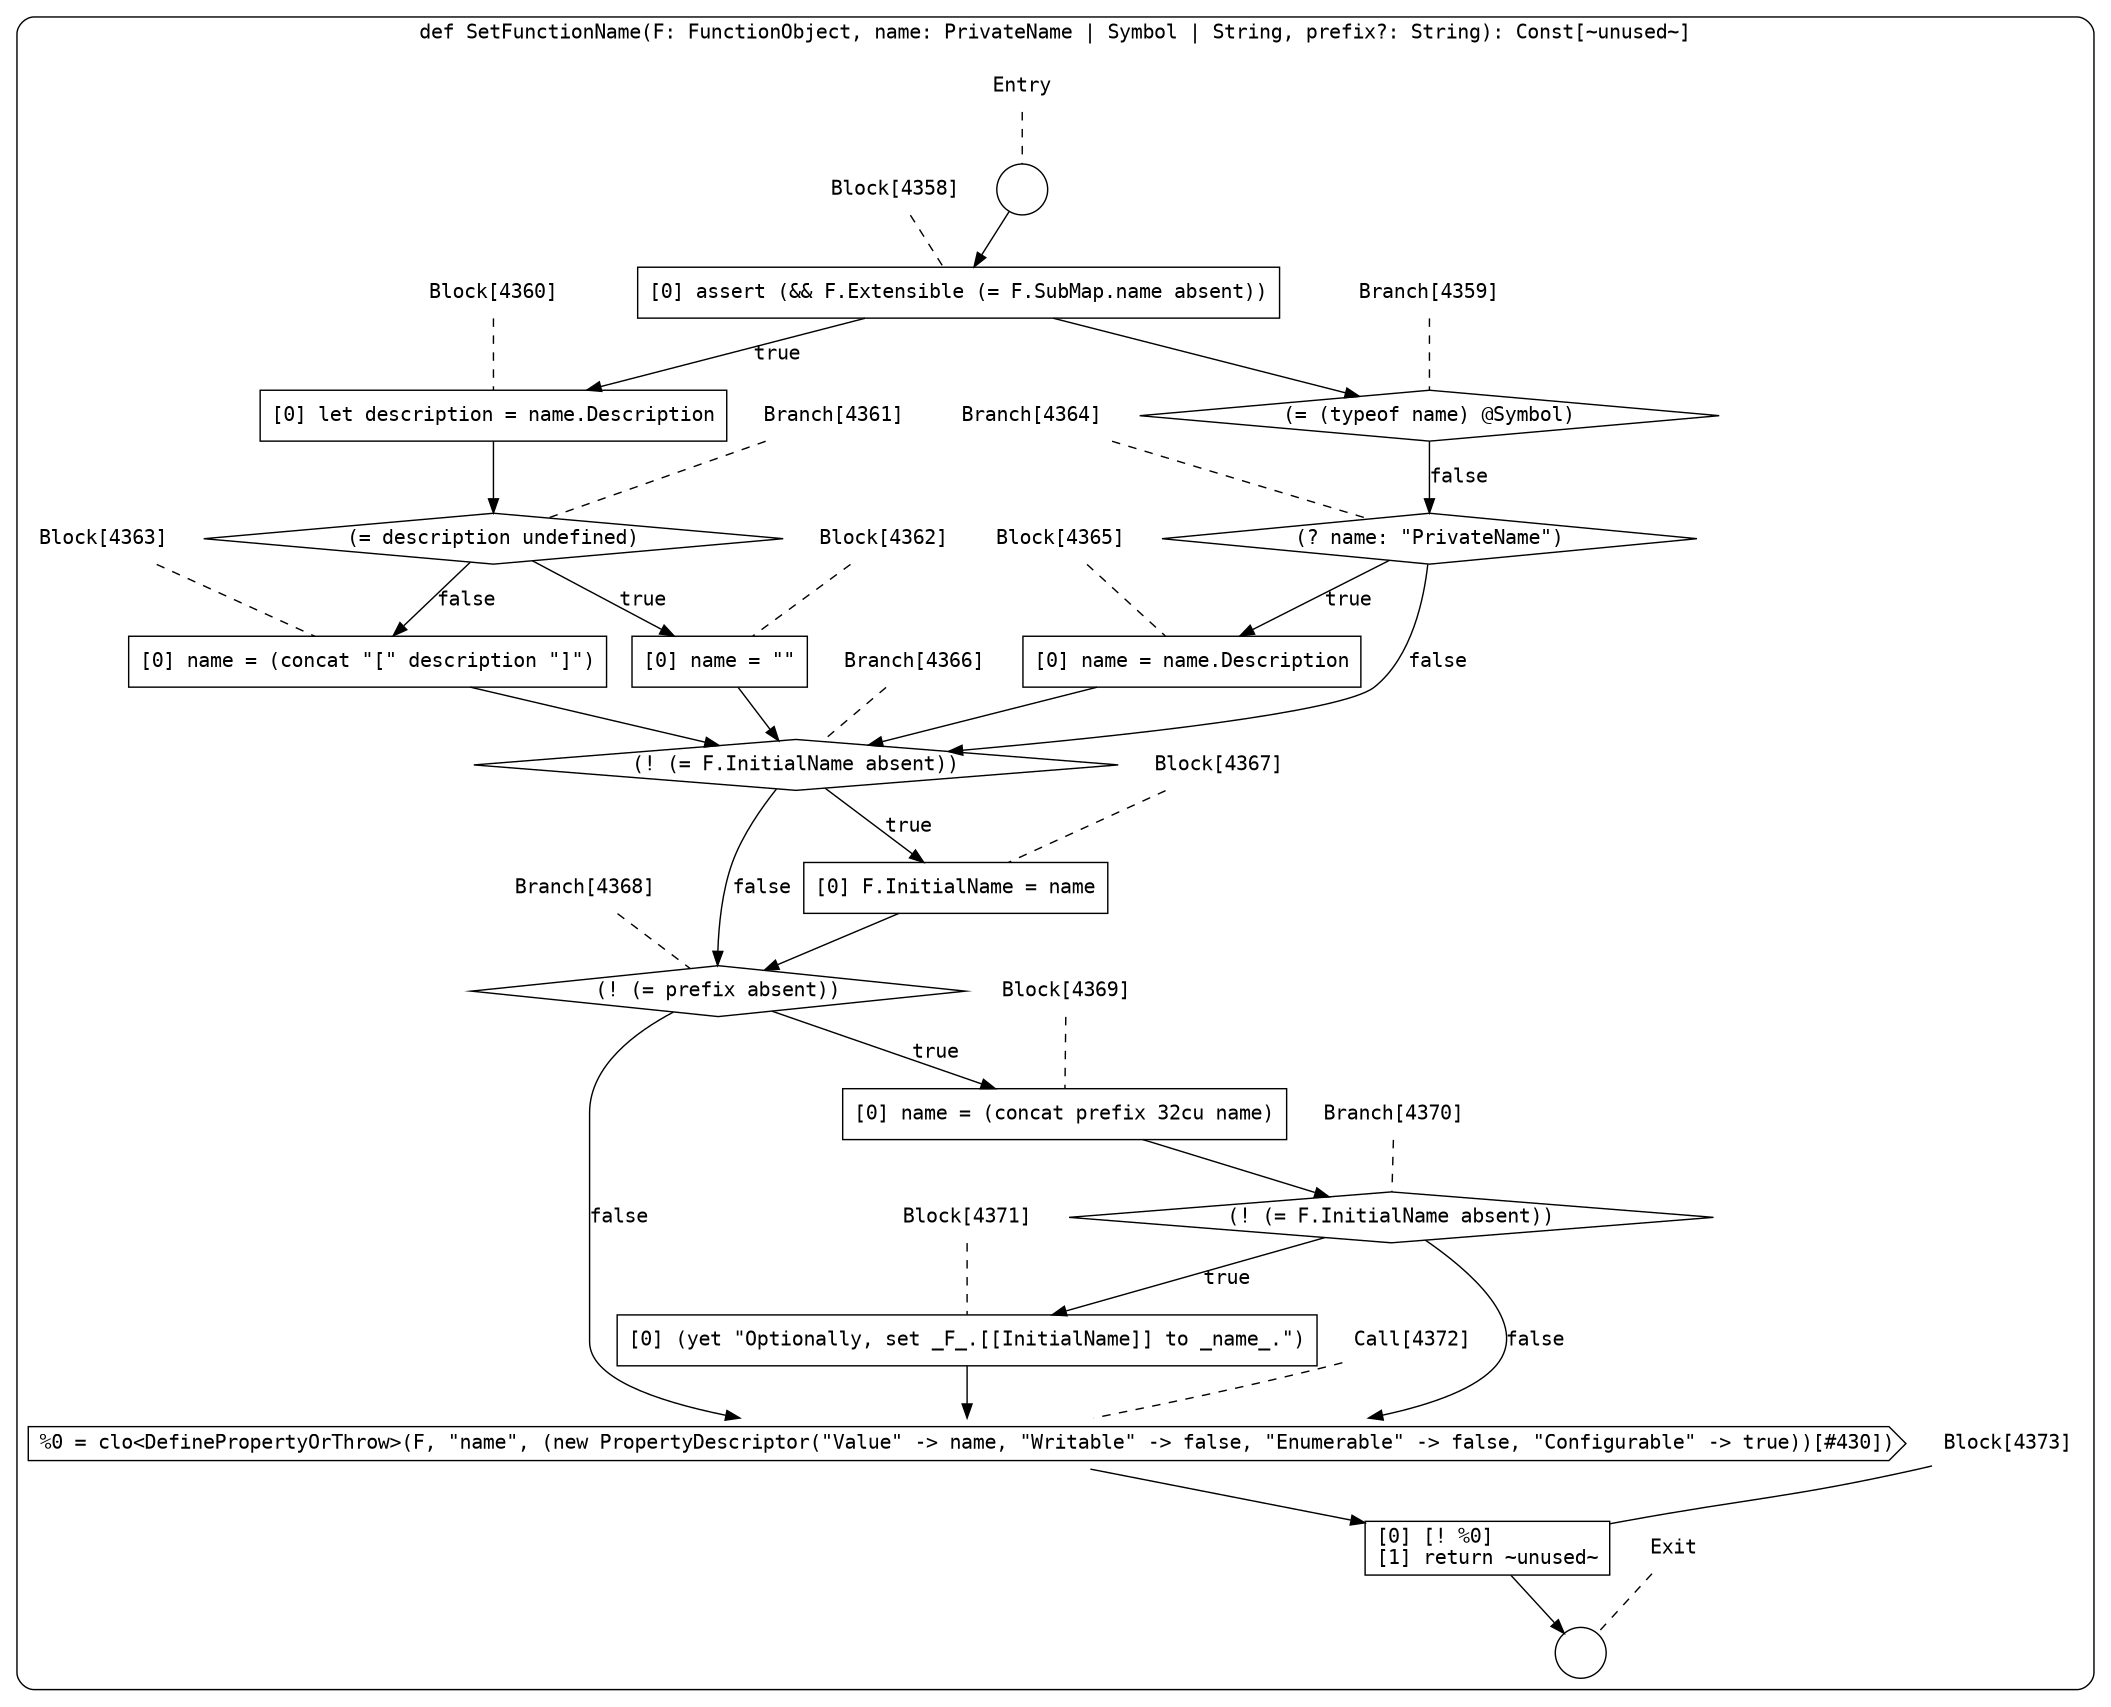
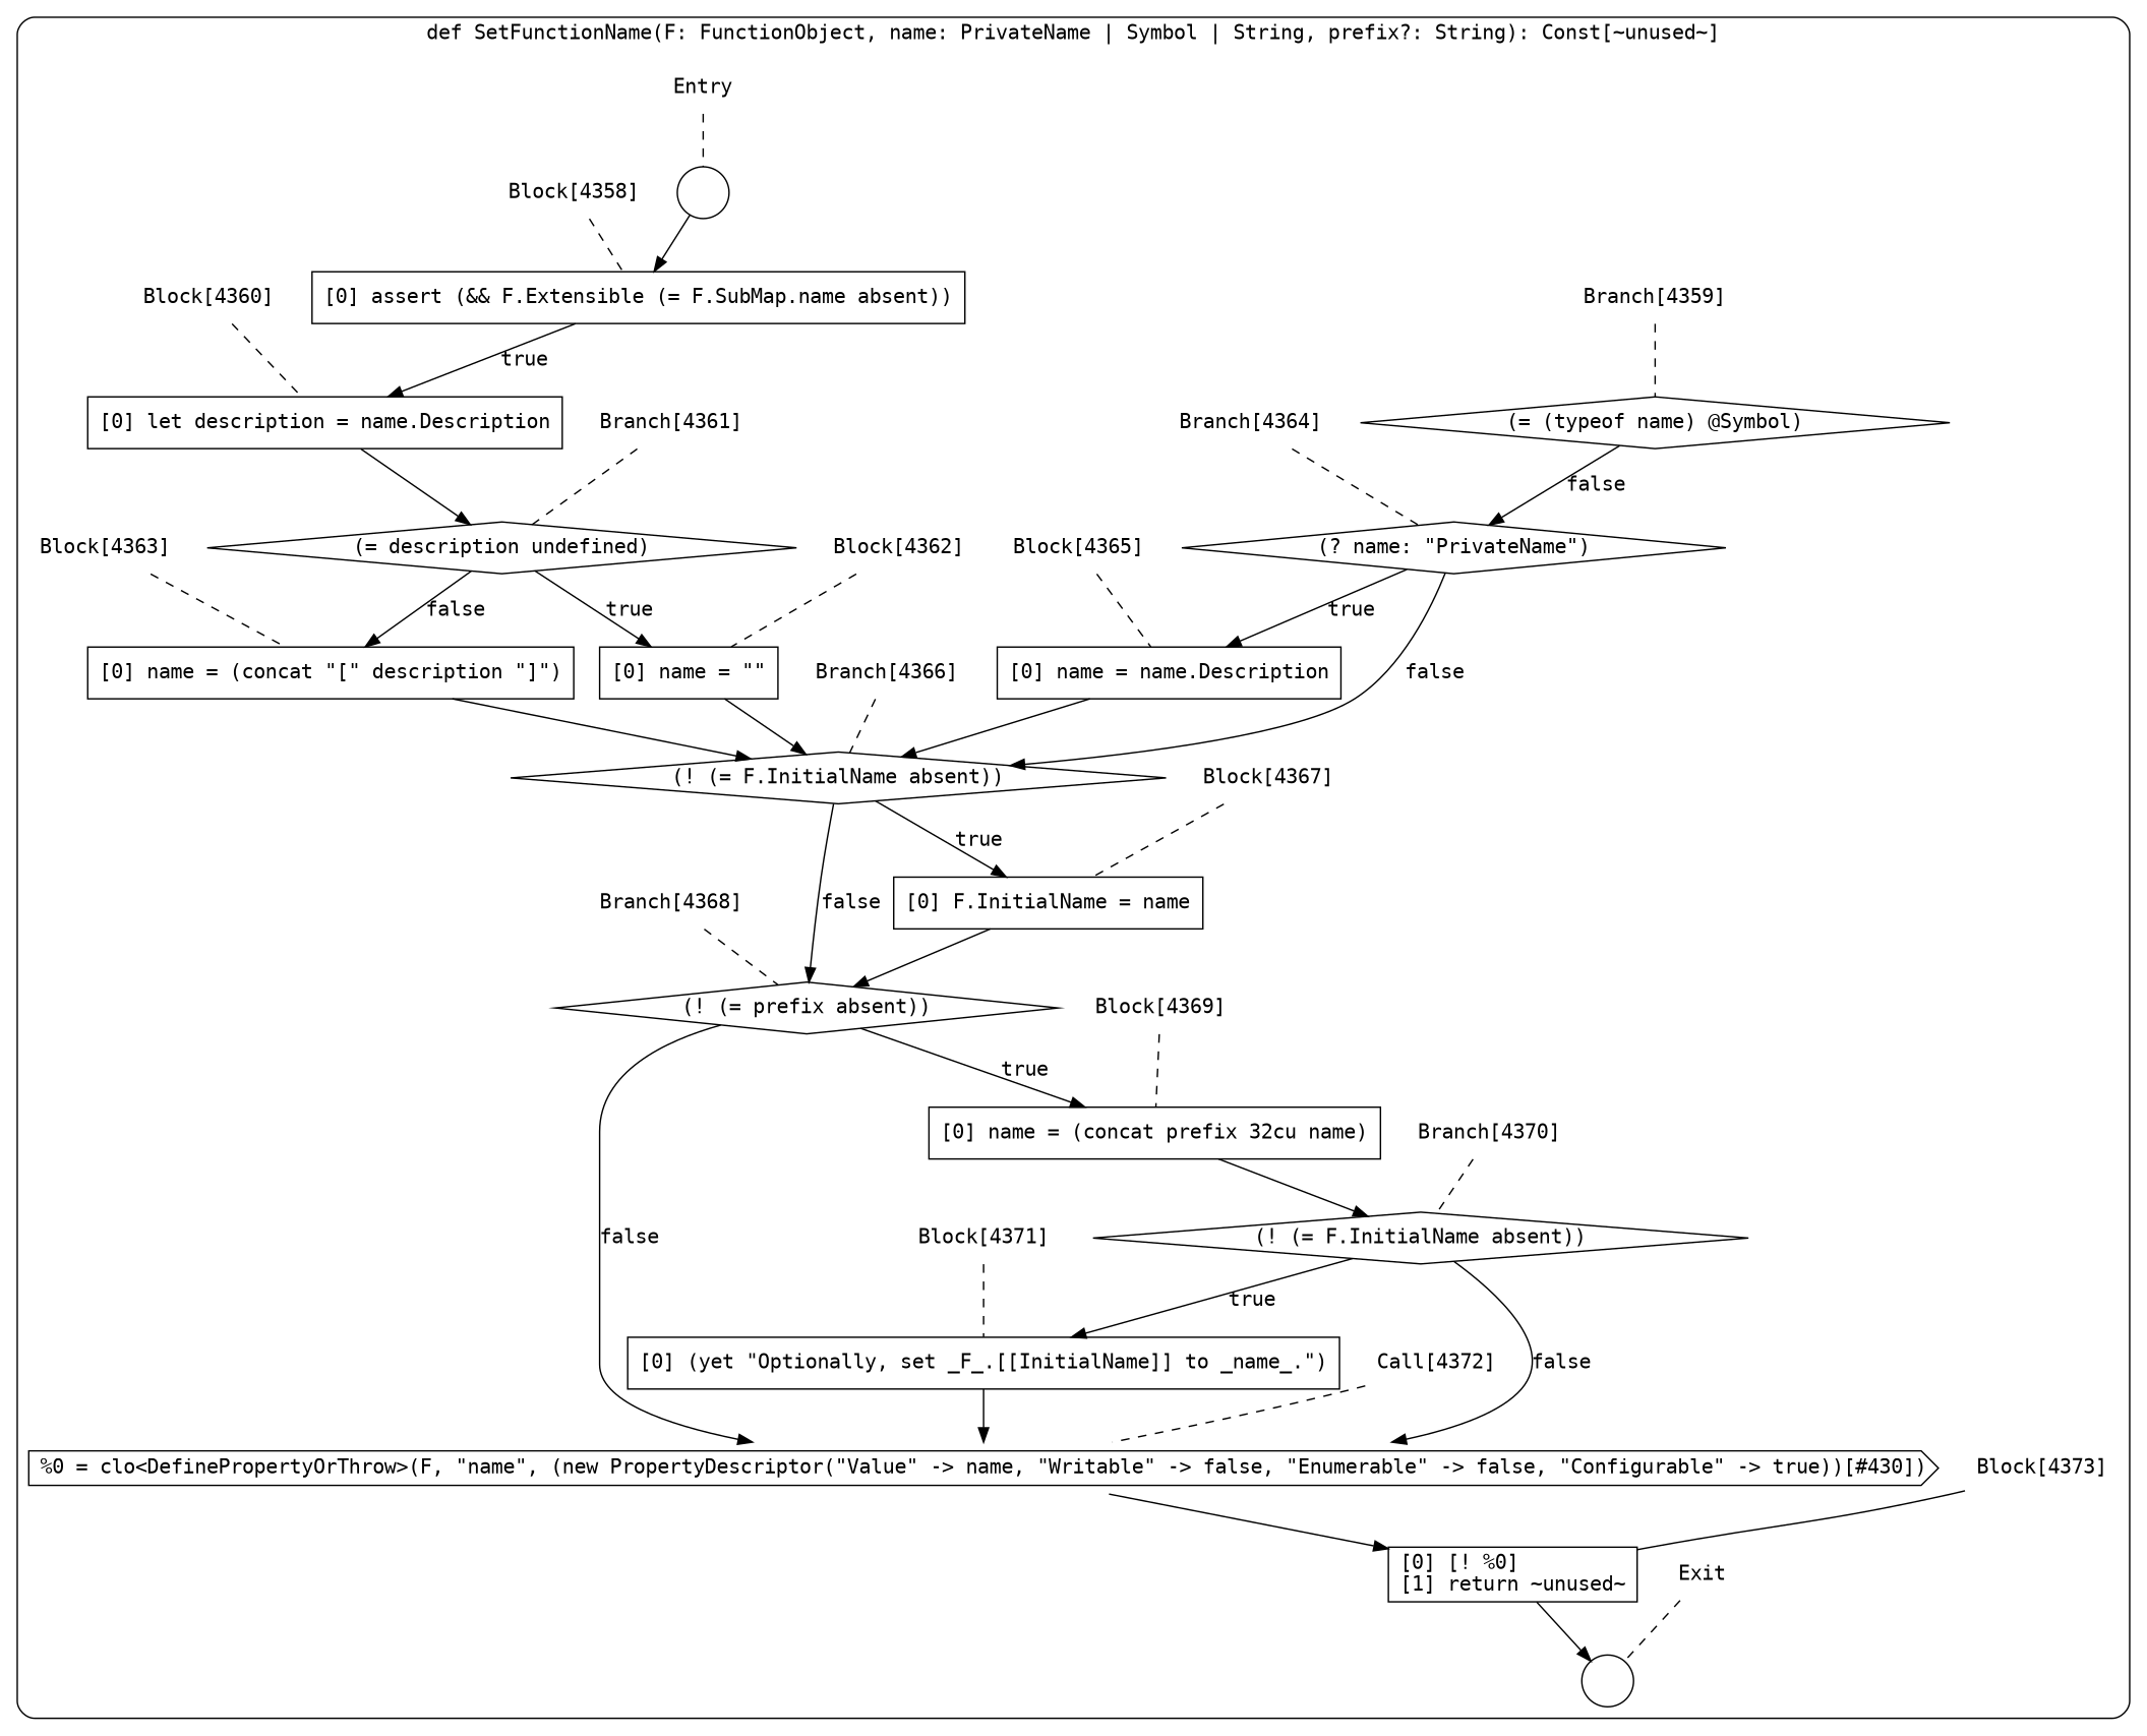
  digraph {
    fontname=Consolas
    node [fontname=Consolas shape=none]
    edge [color=black fontname=Consolas]
    n1 [label=<<font color="black">Entry</font>>]
    n2 [color=black fillcolor=white label=" " shape=circle style=filled]
    n3 [color=black fillcolor=white label=<<font color="black">[0] assert (&amp;&amp; F.Extensible (= F.SubMap.name absent))<BR ALIGN="LEFT"/></font>> shape=box style=filled]
    n4 [color=black fillcolor=white label=<<font color="black">(= (typeof name) @Symbol)</font>> shape=diamond style=filled]
    n5 [label=<<font color="black">Exit</font>>]
    n6 [color=black fillcolor=white label=" " shape=circle style=filled]
    n7 [label=<<font color="black">Block[4358]</font>>]
    n8 [color=black fillcolor=white label=<<font color="black">[0] let description = name.Description<BR ALIGN="LEFT"/></font>> shape=box style=filled]
    n9 [color=black fillcolor=white label=<<font color="black">(? name: &quot;PrivateName&quot;)</font>> shape=diamond style=filled]
    n10 [label=<<font color="black">Branch[4359]</font>>]
    n11 [color=black fillcolor=white label=<<font color="black">(= description undefined)</font>> shape=diamond style=filled]
    n12 [color=black fillcolor=white label=<<font color="black">[0] name = name.Description<BR ALIGN="LEFT"/></font>> shape=box style=filled]
    n13 [color=black fillcolor=white label=<<font color="black">(! (= F.InitialName absent))</font>> shape=diamond style=filled]
    n14 [label=<<font color="black">Block[4360]</font>>]
    n15 [color=black fillcolor=white label=<<font color="black">[0] name = &quot;&quot;<BR ALIGN="LEFT"/></font>> shape=box style=filled]
    n16 [color=black fillcolor=white label=<<font color="black">[0] name = (concat &quot;[&quot; description &quot;]&quot;)<BR ALIGN="LEFT"/></font>> shape=box style=filled]
    n17 [label=<<font color="black">Branch[4364]</font>>]
    n18 [color=black fillcolor=white label=<<font color="black">[0] F.InitialName = name<BR ALIGN="LEFT"/></font>> shape=box style=filled]
    n19 [color=black fillcolor=white label=<<font color="black">(! (= prefix absent))</font>> shape=diamond style=filled]
    n20 [label=<<font color="black">Branch[4361]</font>>]
    n21 [label=<<font color="black">Block[4365]</font>>]
    n22 [label=<<font color="black">Branch[4366]</font>>]
    n23 [color=black fillcolor=white label=<<font color="black">[0] name = (concat prefix 32cu name)<BR ALIGN="LEFT"/></font>> shape=box style=filled]
    n24 [color=black fillcolor=white label=<<font color="black">%0 = clo&lt;DefinePropertyOrThrow&gt;(F, &quot;name&quot;, (new PropertyDescriptor(&quot;Value&quot; -&gt; name, &quot;Writable&quot; -&gt; false, &quot;Enumerable&quot; -&gt; false, &quot;Configurable&quot; -&gt; true))[#430])</font>> shape=cds style=filled]
    n25 [label=<<font color="black">Block[4362]</font>>]
    n26 [label=<<font color="black">Block[4363]</font>>]
    n27 [label=<<font color="black">Block[4367]</font>>]
    n28 [label=<<font color="black">Branch[4368]</font>>]
    n29 [color=black fillcolor=white label=<<font color="black">(! (= F.InitialName absent))</font>> shape=diamond style=filled]
    n30 [color=black fillcolor=white label=<<font color="black">[0] [! %0]<BR ALIGN="LEFT"/>[1] return ~unused~<BR ALIGN="LEFT"/></font>> shape=box style=filled]
    n31 [label=<<font color="black">Block[4369]</font>>]
    n32 [color=black fillcolor=white label=<<font color="black">[0] (yet &quot;Optionally, set _F_.[[InitialName]] to _name_.&quot;)<BR ALIGN="LEFT"/></font>> shape=box style=filled]
    n33 [label=<<font color="black">Call[4372]</font>>]
    n34 [label=<<font color="black">Branch[4370]</font>>]
    n35 [label=<<font color="black">Block[4373]</font>>]
    n36 [label=<<font color="black">Block[4371]</font>>]
    subgraph cluster_1 {
      label="def SetFunctionName(F: FunctionObject, name: PrivateName | Symbol | String, prefix?: String): Const[~unused~]"
      style=rounded
      n1
      n2
      n3
      n4
      n5
      n6
      n7
      n8
      n9
      n10
      n11
      n12
      n13
      n14
      n15
      n16
      n17
      n18
      n19
      n20
      n21
      n22
      n23
      n24
      n25
      n26
      n27
      n28
      n29
      n30
      n31
      n32
      n33
      n34
      n35
      n36
    }
    n1 -> n2 [arrowhead=none style=dashed]
    n2 -> n3
-   n3 -> n4
    n3 -> n8 [label=<<font color="black">true</font>>]
    n4 -> n9 [label=<<font color="black">false</font>>]
    n5 -> n6 [arrowhead=none style=dashed]
    n7 -> n3 [arrowhead=none style=dashed]
    n8 -> n11
    n9 -> n12 [label=<<font color="black">true</font>>]
    n9 -> n13 [label=<<font color="black">false</font>>]
    n10 -> n4 [arrowhead=none style=dashed]
    n11 -> n15 [label=<<font color="black">true</font>>]
    n11 -> n16 [label=<<font color="black">false</font>>]
    n12 -> n13
    n13 -> n18 [label=<<font color="black">true</font>>]
    n13 -> n19 [label=<<font color="black">false</font>>]
    n14 -> n8 [arrowhead=none style=dashed]
    n15 -> n13
    n16 -> n13
    n17 -> n9 [arrowhead=none style=dashed]
    n18 -> n19
    n19 -> n23 [label=<<font color="black">true</font>>]
    n19 -> n24 [label=<<font color="black">false</font>>]
    n20 -> n11 [arrowhead=none style=dashed]
    n21 -> n12 [arrowhead=none style=dashed]
    n22 -> n13 [arrowhead=none style=dashed]
    n23 -> n29
    n24 -> n30
    n25 -> n15 [arrowhead=none style=dashed]
    n26 -> n16 [arrowhead=none style=dashed]
    n27 -> n18 [arrowhead=none style=dashed]
    n28 -> n19 [arrowhead=none style=dashed]
    n29 -> n24 [label=<<font color="black">false</font>>]
    n29 -> n32 [label=<<font color="black">true</font>>]
    n30 -> n6
    n31 -> n23 [arrowhead=none style=dashed]
    n32 -> n24
    n33 -> n24 [arrowhead=none style=dashed]
    n34 -> n29 [arrowhead=none style=dashed]
    n35 -> n30 [arrowhead=none style=solid]
    n36 -> n32 [arrowhead=none style=dashed]
  }
